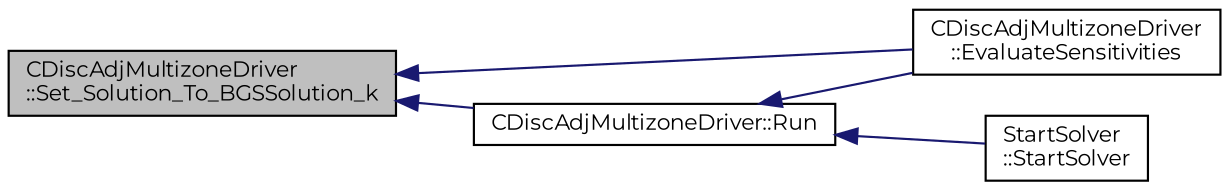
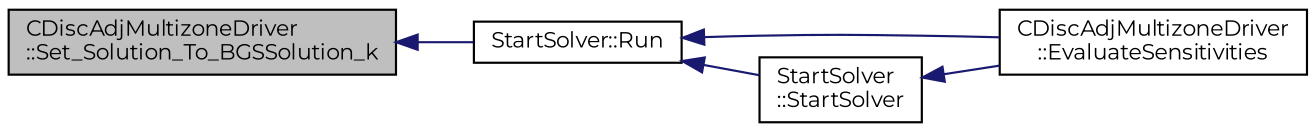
  digraph {
    fontname=Montserrat
    rankdir=LR
    node [color=black fillcolor=white fontname=Montserrat fontsize=10 shape=record style=filled]
    edge [color=midnightblue dir=back fontname=Montserrat fontsize=10 labelfontname=Helvetica labelfontsize=10 style=solid]
    n1 [fillcolor=grey75 fontcolor=black height=0.2 label="CDiscAdjMultizoneDriver\l::Set_Solution_To_BGSSolution_k" width=0.4]
-   n2 [height=0.2 label="CDiscAdjMultizoneDriver::Run" width=0.4]
+   n2 [height=0.2 label="StartSolver::Run" width=0.4]
    n3 [height=0.2 label="CDiscAdjMultizoneDriver\l::EvaluateSensitivities" width=0.4]
    n4 [height=0.2 label="StartSolver\l::StartSolver" width=0.4]
    n1 -> n2
-   n1 -> n3
+   n4 -> n3
    n2 -> n3
    n2 -> n4
  }
